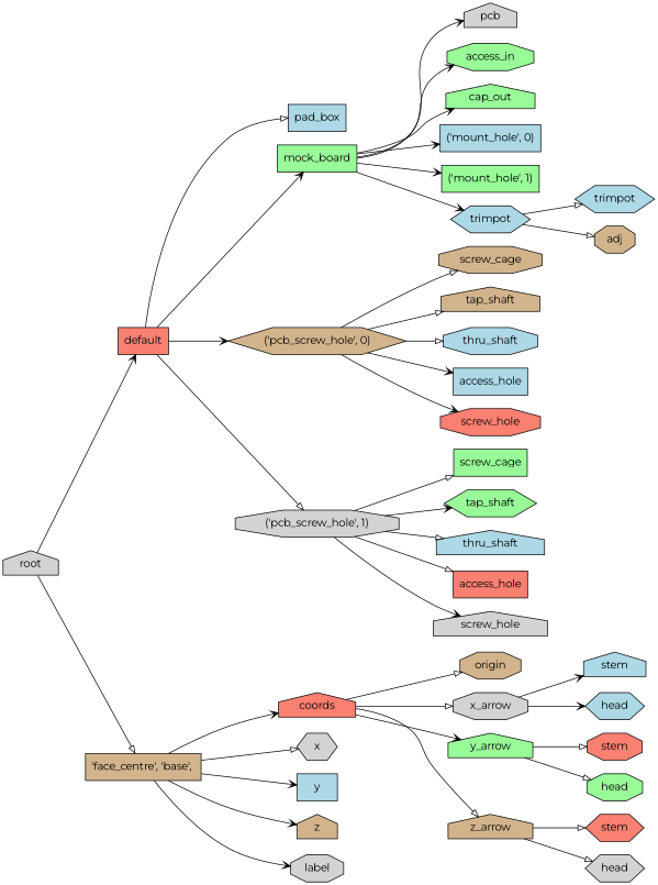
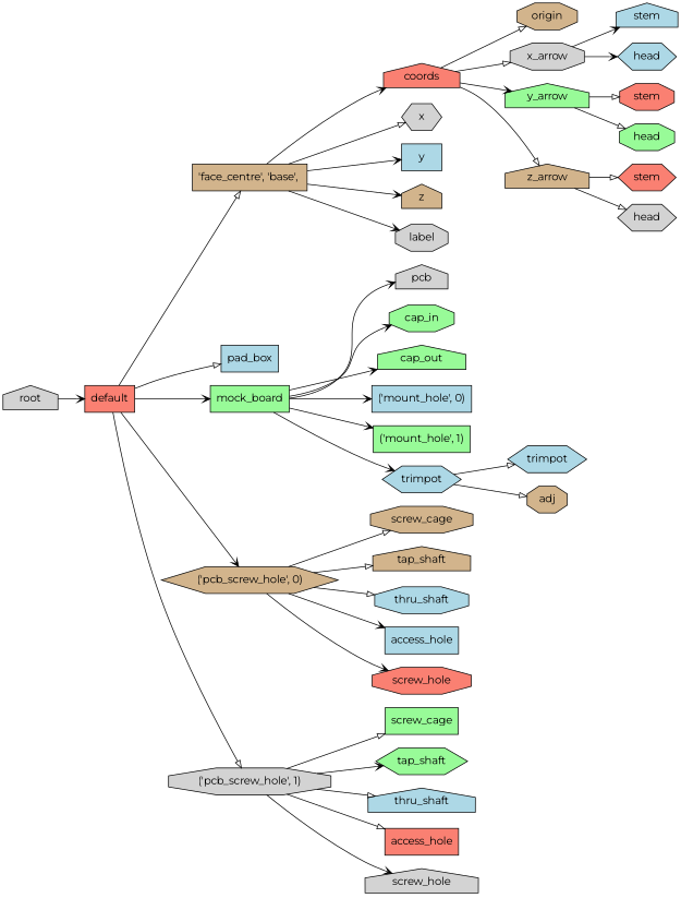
  digraph {
    fontname=Montserrat
    rankdir=LR
    node [fillcolor=lightblue fontname=Montserrat shape=house style=filled]
    edge [arrowhead=vee fontname=Montserrat]
    n1 [fillcolor=lightgrey label=root]
    n2 [fillcolor=salmon label=default shape=box]
    n3 [fillcolor=tan label="'face_centre',\ 'base',\ " shape=box]
    n4 [label=pad_box shape=box]
    n5 [fillcolor=palegreen label=mock_board shape=box]
    n6 [fillcolor=tan label="\('pcb_screw_hole',\ 0\)" shape=hexagon]
    n7 [fillcolor=lightgrey label="\('pcb_screw_hole',\ 1\)" shape=octagon]
    n8 [fillcolor=salmon label=coords]
    n9 [fillcolor=lightgrey label=x shape=hexagon]
    n10 [label=y shape=box]
    n11 [fillcolor=tan label=z]
    n12 [fillcolor=lightgrey label=label shape=octagon]
    n13 [fillcolor=lightgrey label=pcb]
-   n14 [fillcolor=palegreen label=access_in shape=octagon]
+   n14 [fillcolor=palegreen label=cap_in shape=octagon]
    n15 [fillcolor=palegreen label=cap_out]
    n16 [label="\('mount_hole',\ 0\)" shape=box]
    n17 [fillcolor=palegreen label="\('mount_hole',\ 1\)" shape=box]
    n18 [label=trimpot shape=hexagon]
    n19 [fillcolor=tan label=screw_cage shape=octagon]
    n20 [fillcolor=tan label=tap_shaft]
    n21 [label=thru_shaft shape=octagon]
    n22 [label=access_hole shape=box]
    n23 [fillcolor=salmon label=screw_hole shape=octagon]
    n24 [fillcolor=palegreen label=screw_cage shape=box]
    n25 [fillcolor=palegreen label=tap_shaft shape=hexagon]
    n26 [label=thru_shaft]
    n27 [fillcolor=salmon label=access_hole shape=box]
    n28 [fillcolor=lightgrey label=screw_hole]
    n29 [label=trimpot shape=hexagon]
    n30 [fillcolor=tan label=adj shape=octagon]
    n31 [fillcolor=tan label=origin shape=octagon]
    n32 [fillcolor=lightgrey label=x_arrow shape=octagon]
    n33 [fillcolor=palegreen label=y_arrow]
    n34 [fillcolor=tan label=z_arrow]
    n35 [label=stem]
    n36 [label=head shape=hexagon]
    n37 [fillcolor=salmon label=stem shape=octagon]
    n38 [fillcolor=palegreen label=head shape=octagon]
    n39 [fillcolor=salmon label=stem shape=hexagon]
    n40 [fillcolor=lightgrey label=head shape=hexagon]
    n1 -> n2
-   n1 -> n3 [arrowhead=onormal]
+   n2 -> n3 [arrowhead=onormal]
    n2 -> n4 [arrowhead=onormal]
    n2 -> n5
    n2 -> n6
    n2 -> n7 [arrowhead=onormal]
    n3 -> n8
    n3 -> n9 [arrowhead=onormal]
    n3 -> n10
    n3 -> n11
    n3 -> n12
    n5 -> n13
    n5 -> n14
    n5 -> n15
    n5 -> n16
    n5 -> n17
    n5 -> n18
    n6 -> n19 [arrowhead=onormal]
    n6 -> n20 [arrowhead=onormal]
    n6 -> n21 [arrowhead=onormal]
    n6 -> n22
    n6 -> n23
    n7 -> n24 [arrowhead=onormal]
    n7 -> n25
    n7 -> n26 [arrowhead=onormal]
    n7 -> n27 [arrowhead=onormal]
    n7 -> n28
    n8 -> n31 [arrowhead=onormal]
    n8 -> n32 [arrowhead=onormal]
    n8 -> n33
    n8 -> n34 [arrowhead=onormal]
    n18 -> n29 [arrowhead=onormal]
    n18 -> n30 [arrowhead=onormal]
    n32 -> n35
    n32 -> n36
    n33 -> n37 [arrowhead=onormal]
    n33 -> n38 [arrowhead=onormal]
    n34 -> n39 [arrowhead=onormal]
    n34 -> n40 [arrowhead=onormal]
  }
